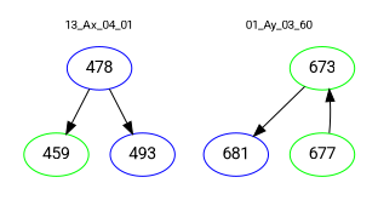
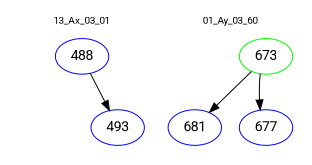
  digraph {
    fontname=Roboto
    node [color=blue fontname=Roboto]
    edge [color=black fontname=Roboto]
-   n1 [label=478]
-   n2 [color=green label=459]
+   n1 [label=488]
    n3 [label=493]
    n4 [color=green label=673]
    n5 [label=681]
-   n6 [color=green label=677]
+   n6 [label=677]
    subgraph cluster_1 {
      color=white
      fontsize=10
-     label="13_Ax_04_01"
+     label="13_Ax_03_01"
      n1
-     n2
      n3
    }
    subgraph cluster_2 {
      color=white
      fontsize=10
      label="01_Ay_03_60"
      n4
      n5
      n6
    }
-   n1 -> n2
    n1 -> n3
    n4 -> n5
-   n6 -> n4
+   n4 -> n6
  }
